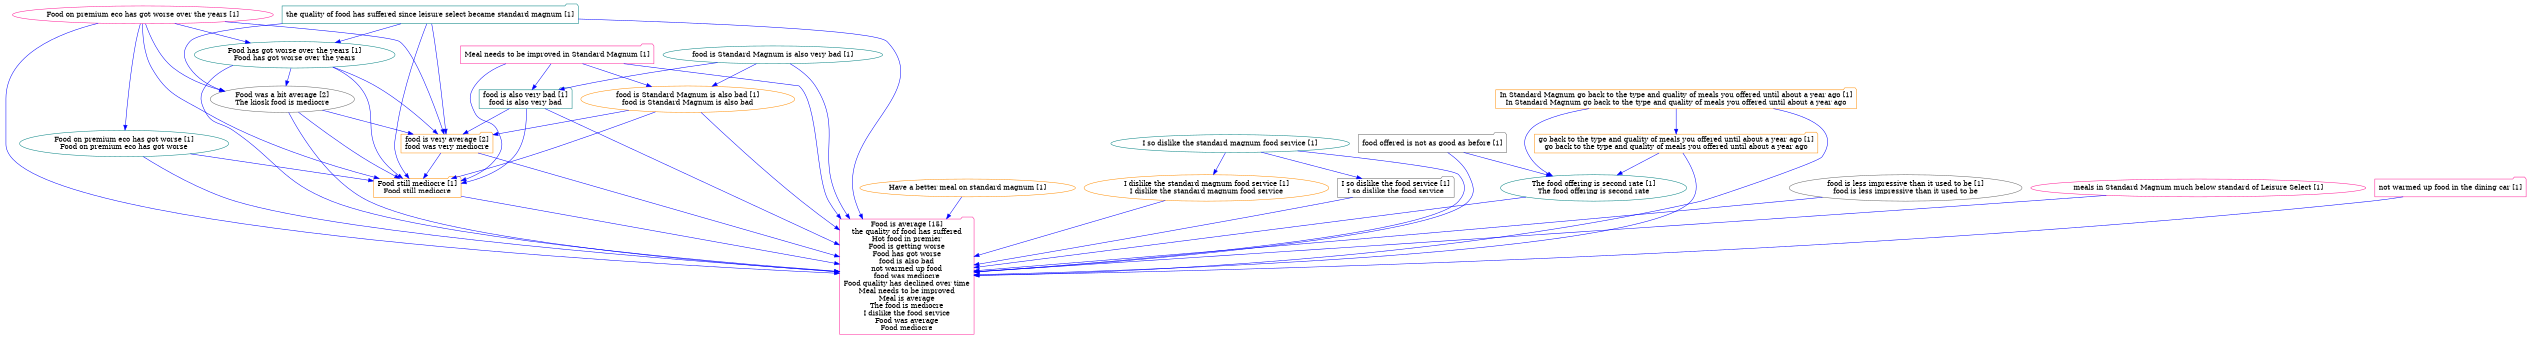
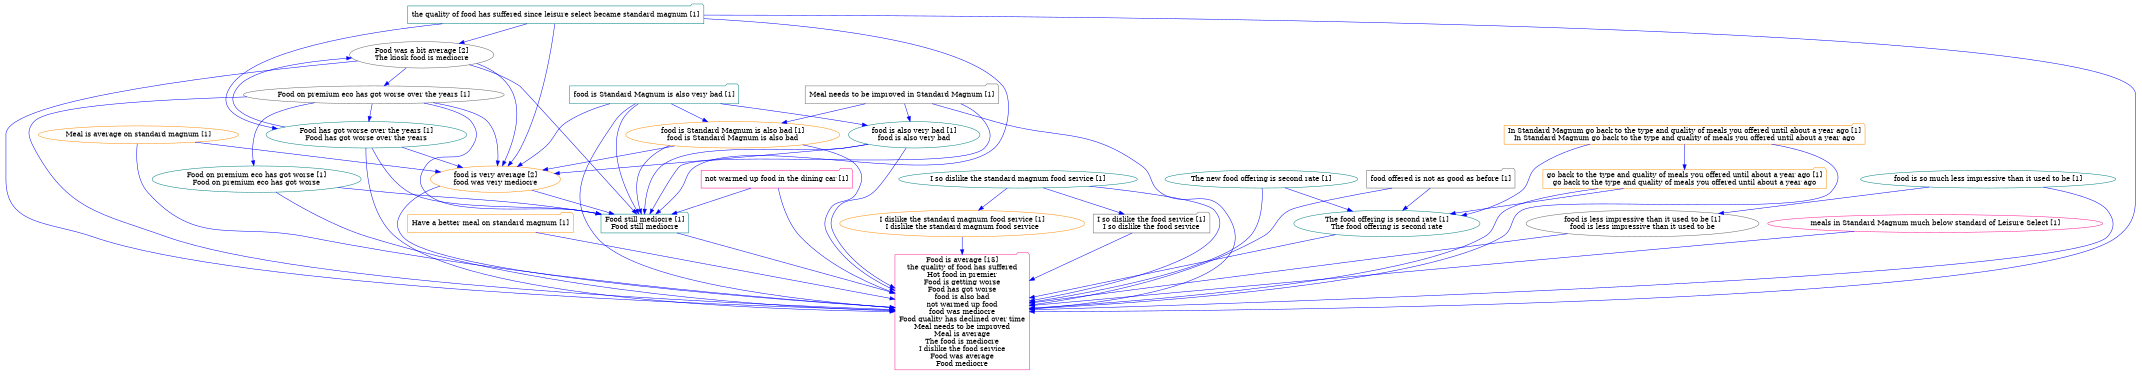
  digraph {
    fontname="DejaVu Serif"
    node [color=teal fontname="DejaVu Serif" shape=ellipse]
    edge [color=blue fontname="DejaVu Serif"]
    "Food was a bit average [2]\nThe kiosk food is mediocre" [color=gray40]
    "Food is average [15]\nthe quality of food has suffered\nHot food in premier\nFood is getting worse\nFood has got worse\nfood is also bad\nnot warmed up food\nfood was mediocre\nFood quality has declined over time\nMeal needs to be improved\nMeal is average\nThe food is mediocre\nI dislike the food service\nFood was average\nFood mediocre" [color=deeppink shape=folder]
-   "food is very average [2]\nfood was very mediocre" [color=darkorange shape=folder]
-   "Food still mediocre [1]\nFood still mediocre" [color=darkorange shape=folder]
-   "Food on premium eco has got worse over the years [1]" [color=deeppink]
+   "food is very average [2]\nfood was very mediocre" [color=darkorange]
+   "Food still mediocre [1]\nFood still mediocre" [shape=folder]
+   "Food on premium eco has got worse over the years [1]" [color=gray40]
    "Food on premium eco has got worse [1]\nFood on premium eco has got worse"
    "Food has got worse over the years [1]\nFood has got worse over the years"
-   "Have a better meal on standard magnum [1]" [color=darkorange]
+   "Have a better meal on standard magnum [1]" [color=darkorange shape=folder]
    "I so dislike the standard magnum food service [1]"
    "I dislike the standard magnum food service [1]\nI dislike the standard magnum food service" [color=darkorange]
    "I so dislike the food service [1]\nI so dislike the food service" [color=gray40 shape=folder]
    "In Standard Magnum go back to the type and quality of meals you offered until about a year ago [1]\nIn Standard Magnum go back to the type and quality of meals you offered until about a year ago" [color=darkorange shape=folder]
    "go back to the type and quality of meals you offered until about a year ago [1]\ngo back to the type and quality of meals you offered until about a year ago" [color=darkorange shape=folder]
    "The food offering is second rate [1]\nThe food offering is second rate"
-   "Meal needs to be improved in Standard Magnum [1]" [color=deeppink shape=folder]
+   "Meal is average on standard magnum [1]" [color=darkorange]
+   "Meal needs to be improved in Standard Magnum [1]" [color=gray40 shape=folder]
    "food is Standard Magnum is also bad [1]\nfood is Standard Magnum is also bad" [color=darkorange]
-   "food is also very bad [1]\nfood is also very bad" [shape=folder]
-   "food is Standard Magnum is also very bad [1]"
+   "food is also very bad [1]\nfood is also very bad"
+   "The new food offering is second rate [1]"
+   "food is Standard Magnum is also very bad [1]" [shape=folder]
+   "food is so much less impressive than it used to be [1]"
    "food is less impressive than it used to be [1]\nfood is less impressive than it used to be" [color=gray40]
    "food offered is not as good as before [1]" [color=gray40 shape=folder]
    "meals in Standard Magnum much below standard of Leisure Select [1]" [color=deeppink]
    "not warmed up food in the dining car [1]" [color=deeppink shape=folder]
    "the quality of food has suffered since leisure select became standard magnum [1]" [shape=folder]
    "Food was a bit average [2]\nThe kiosk food is mediocre" -> "Food is average [15]\nthe quality of food has suffered\nHot food in premier\nFood is getting worse\nFood has got worse\nfood is also bad\nnot warmed up food\nfood was mediocre\nFood quality has declined over time\nMeal needs to be improved\nMeal is average\nThe food is mediocre\nI dislike the food service\nFood was average\nFood mediocre"
    "Food was a bit average [2]\nThe kiosk food is mediocre" -> "food is very average [2]\nfood was very mediocre"
    "Food was a bit average [2]\nThe kiosk food is mediocre" -> "Food still mediocre [1]\nFood still mediocre"
    "food is very average [2]\nfood was very mediocre" -> "Food is average [15]\nthe quality of food has suffered\nHot food in premier\nFood is getting worse\nFood has got worse\nfood is also bad\nnot warmed up food\nfood was mediocre\nFood quality has declined over time\nMeal needs to be improved\nMeal is average\nThe food is mediocre\nI dislike the food service\nFood was average\nFood mediocre"
    "food is very average [2]\nfood was very mediocre" -> "Food still mediocre [1]\nFood still mediocre"
    "Food still mediocre [1]\nFood still mediocre" -> "Food is average [15]\nthe quality of food has suffered\nHot food in premier\nFood is getting worse\nFood has got worse\nfood is also bad\nnot warmed up food\nfood was mediocre\nFood quality has declined over time\nMeal needs to be improved\nMeal is average\nThe food is mediocre\nI dislike the food service\nFood was average\nFood mediocre"
-   "Food on premium eco has got worse over the years [1]" -> "Food was a bit average [2]\nThe kiosk food is mediocre"
+   "Food was a bit average [2]\nThe kiosk food is mediocre" -> "Food on premium eco has got worse over the years [1]"
    "Food on premium eco has got worse over the years [1]" -> "Food is average [15]\nthe quality of food has suffered\nHot food in premier\nFood is getting worse\nFood has got worse\nfood is also bad\nnot warmed up food\nfood was mediocre\nFood quality has declined over time\nMeal needs to be improved\nMeal is average\nThe food is mediocre\nI dislike the food service\nFood was average\nFood mediocre"
    "Food on premium eco has got worse over the years [1]" -> "food is very average [2]\nfood was very mediocre"
    "Food on premium eco has got worse over the years [1]" -> "Food still mediocre [1]\nFood still mediocre"
    "Food on premium eco has got worse over the years [1]" -> "Food on premium eco has got worse [1]\nFood on premium eco has got worse"
    "Food on premium eco has got worse over the years [1]" -> "Food has got worse over the years [1]\nFood has got worse over the years"
    "Food on premium eco has got worse [1]\nFood on premium eco has got worse" -> "Food is average [15]\nthe quality of food has suffered\nHot food in premier\nFood is getting worse\nFood has got worse\nfood is also bad\nnot warmed up food\nfood was mediocre\nFood quality has declined over time\nMeal needs to be improved\nMeal is average\nThe food is mediocre\nI dislike the food service\nFood was average\nFood mediocre"
    "Food on premium eco has got worse [1]\nFood on premium eco has got worse" -> "Food still mediocre [1]\nFood still mediocre"
    "Food has got worse over the years [1]\nFood has got worse over the years" -> "Food was a bit average [2]\nThe kiosk food is mediocre"
    "Food has got worse over the years [1]\nFood has got worse over the years" -> "Food is average [15]\nthe quality of food has suffered\nHot food in premier\nFood is getting worse\nFood has got worse\nfood is also bad\nnot warmed up food\nfood was mediocre\nFood quality has declined over time\nMeal needs to be improved\nMeal is average\nThe food is mediocre\nI dislike the food service\nFood was average\nFood mediocre"
    "Food has got worse over the years [1]\nFood has got worse over the years" -> "food is very average [2]\nfood was very mediocre"
    "Food has got worse over the years [1]\nFood has got worse over the years" -> "Food still mediocre [1]\nFood still mediocre"
    "Have a better meal on standard magnum [1]" -> "Food is average [15]\nthe quality of food has suffered\nHot food in premier\nFood is getting worse\nFood has got worse\nfood is also bad\nnot warmed up food\nfood was mediocre\nFood quality has declined over time\nMeal needs to be improved\nMeal is average\nThe food is mediocre\nI dislike the food service\nFood was average\nFood mediocre"
    "I so dislike the standard magnum food service [1]" -> "Food is average [15]\nthe quality of food has suffered\nHot food in premier\nFood is getting worse\nFood has got worse\nfood is also bad\nnot warmed up food\nfood was mediocre\nFood quality has declined over time\nMeal needs to be improved\nMeal is average\nThe food is mediocre\nI dislike the food service\nFood was average\nFood mediocre"
    "I so dislike the standard magnum food service [1]" -> "I dislike the standard magnum food service [1]\nI dislike the standard magnum food service"
    "I so dislike the standard magnum food service [1]" -> "I so dislike the food service [1]\nI so dislike the food service"
    "I dislike the standard magnum food service [1]\nI dislike the standard magnum food service" -> "Food is average [15]\nthe quality of food has suffered\nHot food in premier\nFood is getting worse\nFood has got worse\nfood is also bad\nnot warmed up food\nfood was mediocre\nFood quality has declined over time\nMeal needs to be improved\nMeal is average\nThe food is mediocre\nI dislike the food service\nFood was average\nFood mediocre"
    "I so dislike the food service [1]\nI so dislike the food service" -> "Food is average [15]\nthe quality of food has suffered\nHot food in premier\nFood is getting worse\nFood has got worse\nfood is also bad\nnot warmed up food\nfood was mediocre\nFood quality has declined over time\nMeal needs to be improved\nMeal is average\nThe food is mediocre\nI dislike the food service\nFood was average\nFood mediocre"
    "In Standard Magnum go back to the type and quality of meals you offered until about a year ago [1]\nIn Standard Magnum go back to the type and quality of meals you offered until about a year ago" -> "Food is average [15]\nthe quality of food has suffered\nHot food in premier\nFood is getting worse\nFood has got worse\nfood is also bad\nnot warmed up food\nfood was mediocre\nFood quality has declined over time\nMeal needs to be improved\nMeal is average\nThe food is mediocre\nI dislike the food service\nFood was average\nFood mediocre"
    "In Standard Magnum go back to the type and quality of meals you offered until about a year ago [1]\nIn Standard Magnum go back to the type and quality of meals you offered until about a year ago" -> "go back to the type and quality of meals you offered until about a year ago [1]\ngo back to the type and quality of meals you offered until about a year ago"
    "In Standard Magnum go back to the type and quality of meals you offered until about a year ago [1]\nIn Standard Magnum go back to the type and quality of meals you offered until about a year ago" -> "The food offering is second rate [1]\nThe food offering is second rate"
    "go back to the type and quality of meals you offered until about a year ago [1]\ngo back to the type and quality of meals you offered until about a year ago" -> "Food is average [15]\nthe quality of food has suffered\nHot food in premier\nFood is getting worse\nFood has got worse\nfood is also bad\nnot warmed up food\nfood was mediocre\nFood quality has declined over time\nMeal needs to be improved\nMeal is average\nThe food is mediocre\nI dislike the food service\nFood was average\nFood mediocre"
    "go back to the type and quality of meals you offered until about a year ago [1]\ngo back to the type and quality of meals you offered until about a year ago" -> "The food offering is second rate [1]\nThe food offering is second rate"
    "The food offering is second rate [1]\nThe food offering is second rate" -> "Food is average [15]\nthe quality of food has suffered\nHot food in premier\nFood is getting worse\nFood has got worse\nfood is also bad\nnot warmed up food\nfood was mediocre\nFood quality has declined over time\nMeal needs to be improved\nMeal is average\nThe food is mediocre\nI dislike the food service\nFood was average\nFood mediocre"
+   "Meal is average on standard magnum [1]" -> "Food is average [15]\nthe quality of food has suffered\nHot food in premier\nFood is getting worse\nFood has got worse\nfood is also bad\nnot warmed up food\nfood was mediocre\nFood quality has declined over time\nMeal needs to be improved\nMeal is average\nThe food is mediocre\nI dislike the food service\nFood was average\nFood mediocre"
+   "Meal is average on standard magnum [1]" -> "food is very average [2]\nfood was very mediocre"
    "Meal needs to be improved in Standard Magnum [1]" -> "Food is average [15]\nthe quality of food has suffered\nHot food in premier\nFood is getting worse\nFood has got worse\nfood is also bad\nnot warmed up food\nfood was mediocre\nFood quality has declined over time\nMeal needs to be improved\nMeal is average\nThe food is mediocre\nI dislike the food service\nFood was average\nFood mediocre"
    "Meal needs to be improved in Standard Magnum [1]" -> "Food still mediocre [1]\nFood still mediocre"
    "Meal needs to be improved in Standard Magnum [1]" -> "food is Standard Magnum is also bad [1]\nfood is Standard Magnum is also bad"
    "Meal needs to be improved in Standard Magnum [1]" -> "food is also very bad [1]\nfood is also very bad"
    "food is Standard Magnum is also bad [1]\nfood is Standard Magnum is also bad" -> "Food is average [15]\nthe quality of food has suffered\nHot food in premier\nFood is getting worse\nFood has got worse\nfood is also bad\nnot warmed up food\nfood was mediocre\nFood quality has declined over time\nMeal needs to be improved\nMeal is average\nThe food is mediocre\nI dislike the food service\nFood was average\nFood mediocre"
    "food is Standard Magnum is also bad [1]\nfood is Standard Magnum is also bad" -> "food is very average [2]\nfood was very mediocre"
    "food is Standard Magnum is also bad [1]\nfood is Standard Magnum is also bad" -> "Food still mediocre [1]\nFood still mediocre"
    "food is also very bad [1]\nfood is also very bad" -> "Food is average [15]\nthe quality of food has suffered\nHot food in premier\nFood is getting worse\nFood has got worse\nfood is also bad\nnot warmed up food\nfood was mediocre\nFood quality has declined over time\nMeal needs to be improved\nMeal is average\nThe food is mediocre\nI dislike the food service\nFood was average\nFood mediocre"
    "food is also very bad [1]\nfood is also very bad" -> "food is very average [2]\nfood was very mediocre"
    "food is also very bad [1]\nfood is also very bad" -> "Food still mediocre [1]\nFood still mediocre"
+   "The new food offering is second rate [1]" -> "Food is average [15]\nthe quality of food has suffered\nHot food in premier\nFood is getting worse\nFood has got worse\nfood is also bad\nnot warmed up food\nfood was mediocre\nFood quality has declined over time\nMeal needs to be improved\nMeal is average\nThe food is mediocre\nI dislike the food service\nFood was average\nFood mediocre"
+   "The new food offering is second rate [1]" -> "The food offering is second rate [1]\nThe food offering is second rate"
    "food is Standard Magnum is also very bad [1]" -> "Food is average [15]\nthe quality of food has suffered\nHot food in premier\nFood is getting worse\nFood has got worse\nfood is also bad\nnot warmed up food\nfood was mediocre\nFood quality has declined over time\nMeal needs to be improved\nMeal is average\nThe food is mediocre\nI dislike the food service\nFood was average\nFood mediocre"
+   "food is Standard Magnum is also very bad [1]" -> "food is very average [2]\nfood was very mediocre"
+   "food is Standard Magnum is also very bad [1]" -> "Food still mediocre [1]\nFood still mediocre"
    "food is Standard Magnum is also very bad [1]" -> "food is Standard Magnum is also bad [1]\nfood is Standard Magnum is also bad"
    "food is Standard Magnum is also very bad [1]" -> "food is also very bad [1]\nfood is also very bad"
+   "food is so much less impressive than it used to be [1]" -> "Food is average [15]\nthe quality of food has suffered\nHot food in premier\nFood is getting worse\nFood has got worse\nfood is also bad\nnot warmed up food\nfood was mediocre\nFood quality has declined over time\nMeal needs to be improved\nMeal is average\nThe food is mediocre\nI dislike the food service\nFood was average\nFood mediocre"
+   "food is so much less impressive than it used to be [1]" -> "food is less impressive than it used to be [1]\nfood is less impressive than it used to be"
    "food is less impressive than it used to be [1]\nfood is less impressive than it used to be" -> "Food is average [15]\nthe quality of food has suffered\nHot food in premier\nFood is getting worse\nFood has got worse\nfood is also bad\nnot warmed up food\nfood was mediocre\nFood quality has declined over time\nMeal needs to be improved\nMeal is average\nThe food is mediocre\nI dislike the food service\nFood was average\nFood mediocre"
    "food offered is not as good as before [1]" -> "Food is average [15]\nthe quality of food has suffered\nHot food in premier\nFood is getting worse\nFood has got worse\nfood is also bad\nnot warmed up food\nfood was mediocre\nFood quality has declined over time\nMeal needs to be improved\nMeal is average\nThe food is mediocre\nI dislike the food service\nFood was average\nFood mediocre"
    "food offered is not as good as before [1]" -> "The food offering is second rate [1]\nThe food offering is second rate"
    "meals in Standard Magnum much below standard of Leisure Select [1]" -> "Food is average [15]\nthe quality of food has suffered\nHot food in premier\nFood is getting worse\nFood has got worse\nfood is also bad\nnot warmed up food\nfood was mediocre\nFood quality has declined over time\nMeal needs to be improved\nMeal is average\nThe food is mediocre\nI dislike the food service\nFood was average\nFood mediocre"
    "not warmed up food in the dining car [1]" -> "Food is average [15]\nthe quality of food has suffered\nHot food in premier\nFood is getting worse\nFood has got worse\nfood is also bad\nnot warmed up food\nfood was mediocre\nFood quality has declined over time\nMeal needs to be improved\nMeal is average\nThe food is mediocre\nI dislike the food service\nFood was average\nFood mediocre"
+   "not warmed up food in the dining car [1]" -> "Food still mediocre [1]\nFood still mediocre"
    "the quality of food has suffered since leisure select became standard magnum [1]" -> "Food was a bit average [2]\nThe kiosk food is mediocre"
    "the quality of food has suffered since leisure select became standard magnum [1]" -> "Food is average [15]\nthe quality of food has suffered\nHot food in premier\nFood is getting worse\nFood has got worse\nfood is also bad\nnot warmed up food\nfood was mediocre\nFood quality has declined over time\nMeal needs to be improved\nMeal is average\nThe food is mediocre\nI dislike the food service\nFood was average\nFood mediocre"
    "the quality of food has suffered since leisure select became standard magnum [1]" -> "food is very average [2]\nfood was very mediocre"
    "the quality of food has suffered since leisure select became standard magnum [1]" -> "Food still mediocre [1]\nFood still mediocre"
    "the quality of food has suffered since leisure select became standard magnum [1]" -> "Food has got worse over the years [1]\nFood has got worse over the years"
  }
